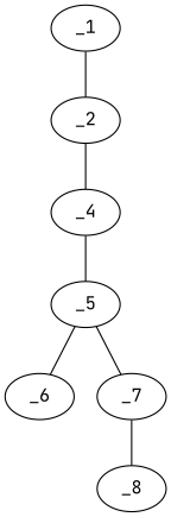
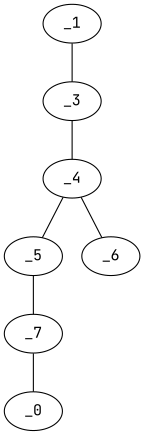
  graph {
    fontname="JetBrains Mono"
    node [charge=0 chem=1 fontname="JetBrains Mono" symbol="C  " x=3.0878 y=-0.1639]
    edge [fontname="JetBrains Mono" valence=1]
    _1 [y=1.4239]
-   _3 [chem=2 symbol="O  " x=2.2218 y=1.9239 label=_2]
+   _3 [chem=2 symbol="O  " x=2.2218 y=1.9239]
    _4 [chem=4 symbol="N  " y=0.4239]
    _5 [chem=4 symbol="N  " x=2.2788]
    _6 [x=3.8968]
    _7 [x=2.5878 y=-1.1149]
-   _8 [chem=4 symbol="N  " x=3.5878 y=-1.1149]
+   _8 [chem=4 symbol="N  " x=3.5878 y=-1.1149 label=_0]
    _1 -- _3 [valence=2]
    _3 -- _4
    _4 -- _5
-   _5 -- _6
+   _4 -- _6
    _5 -- _7
    _7 -- _8
  }
